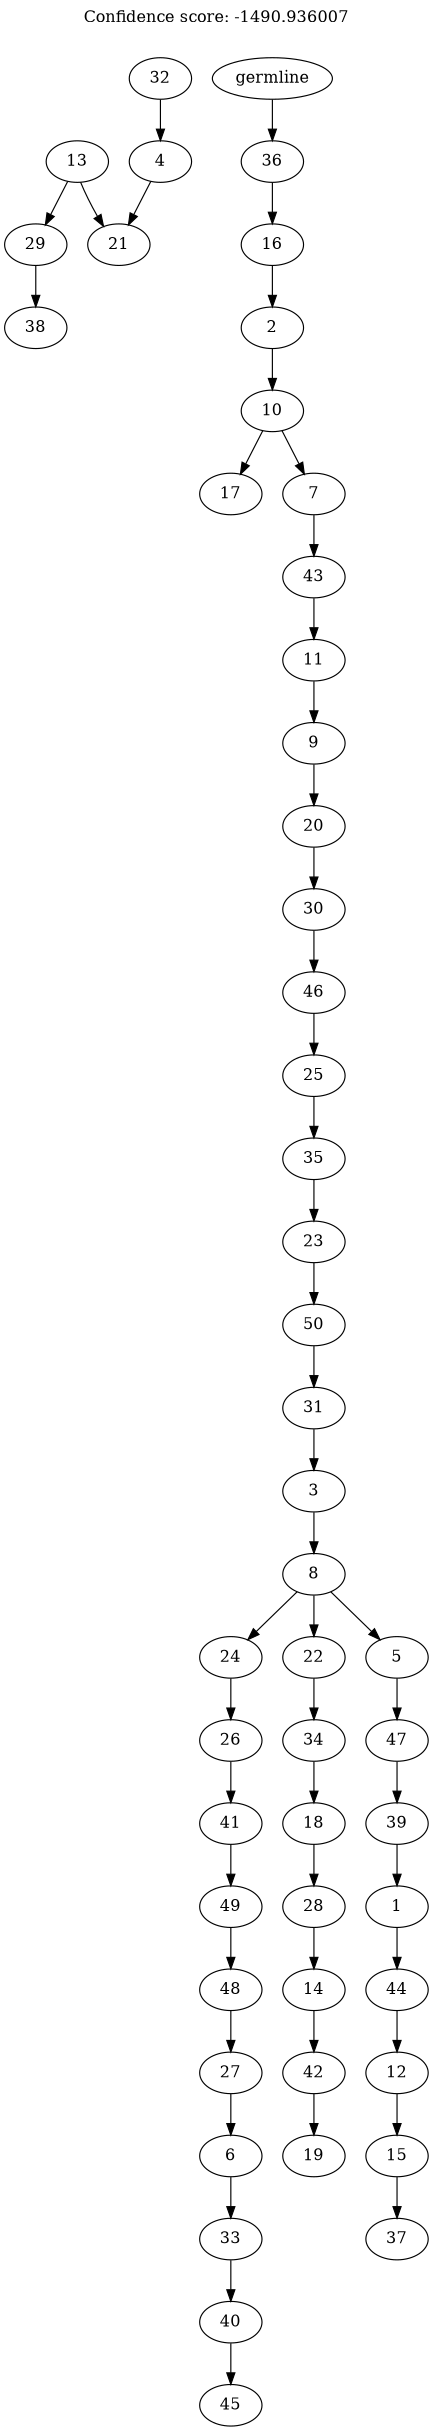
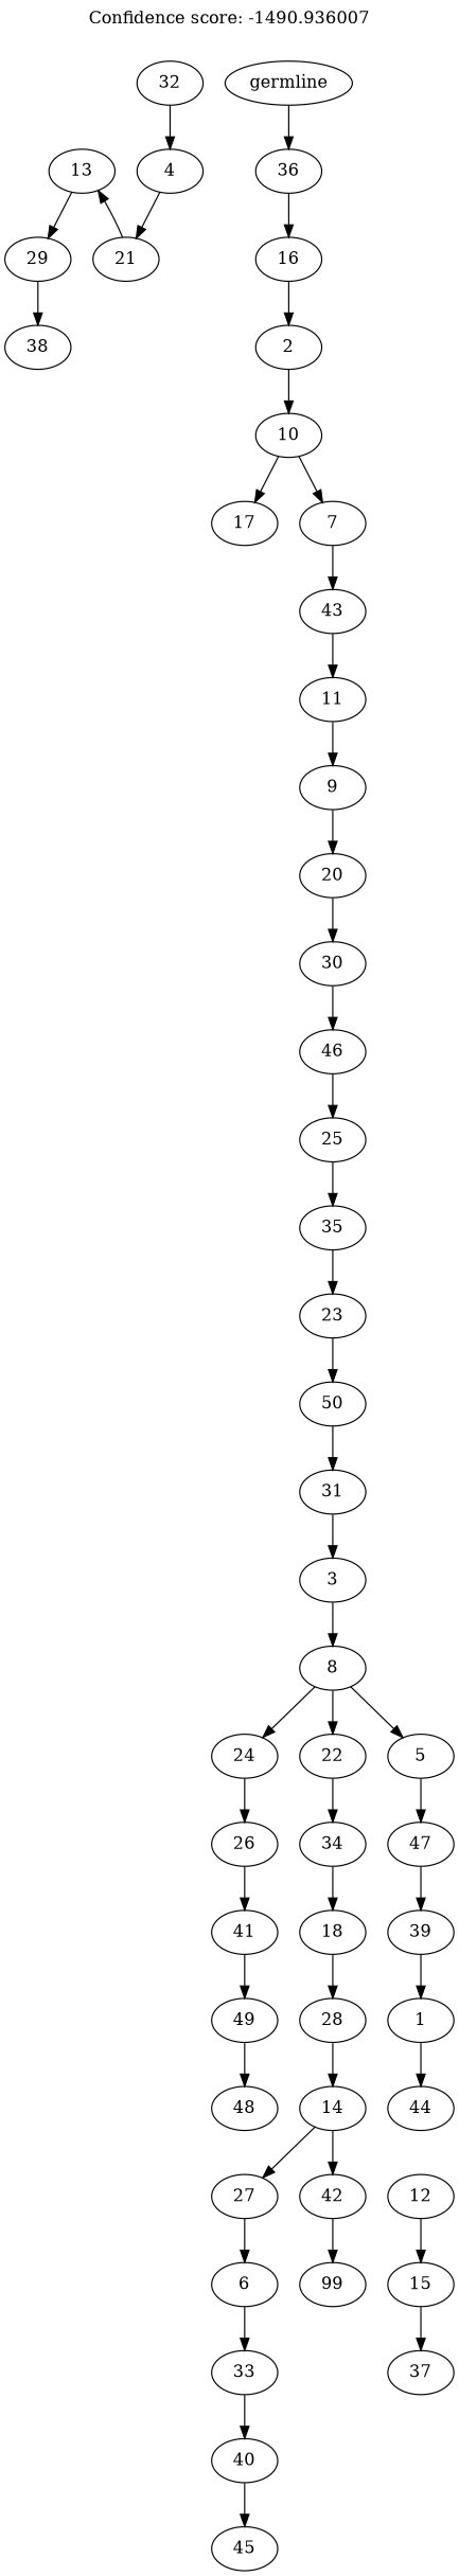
  digraph {
    label="Confidence score: -1490.936007"
    labelloc=t
    n1 [label=29]
    n2 [label=38]
    n3 [label=13]
    n4 [label=21]
    n5 [label=4]
    n6 [label=32]
    n7 [label=17]
    n8 [label=40]
    n9 [label=45]
    n10 [label=33]
    n11 [label=6]
    n12 [label=27]
    n13 [label=48]
    n14 [label=49]
    n15 [label=41]
    n16 [label=26]
    n17 [label=24]
    n18 [label=42]
-   n19 [label=19]
+   n19 [label=99]
    n20 [label=14]
    n21 [label=28]
    n22 [label=18]
    n23 [label=34]
    n24 [label=22]
    n25 [label=15]
    n26 [label=37]
    n27 [label=12]
    n28 [label=44]
    n29 [label=1]
    n30 [label=39]
    n31 [label=47]
    n32 [label=5]
    n33 [label=8]
    n34 [label=3]
    n35 [label=31]
    n36 [label=50]
    n37 [label=23]
    n38 [label=35]
    n39 [label=25]
    n40 [label=46]
    n41 [label=30]
    n42 [label=20]
    n43 [label=9]
    n44 [label=11]
    n45 [label=43]
    n46 [label=7]
    n47 [label=10]
    n48 [label=2]
    n49 [label=16]
    n50 [label=36]
    n51 [label=germline]
    n1 -> n2
    n3 -> n1
-   n3 -> n4
+   n4 -> n3
    n5 -> n4
    n6 -> n5
    n8 -> n9
    n10 -> n8
    n11 -> n10
    n12 -> n11
-   n13 -> n12
+   n20 -> n12
    n14 -> n13
    n15 -> n14
    n16 -> n15
    n17 -> n16
    n18 -> n19
    n20 -> n18
    n21 -> n20
    n22 -> n21
    n23 -> n22
    n24 -> n23
    n25 -> n26
    n27 -> n25
-   n28 -> n27
    n29 -> n28
    n30 -> n29
    n31 -> n30
    n32 -> n31
    n33 -> n17
    n33 -> n24
    n33 -> n32
    n34 -> n33
    n35 -> n34
    n36 -> n35
    n37 -> n36
    n38 -> n37
    n39 -> n38
    n40 -> n39
    n41 -> n40
    n42 -> n41
    n43 -> n42
    n44 -> n43
    n45 -> n44
    n46 -> n45
    n47 -> n7
    n47 -> n46
    n48 -> n47
    n49 -> n48
    n50 -> n49
    n51 -> n50
  }
